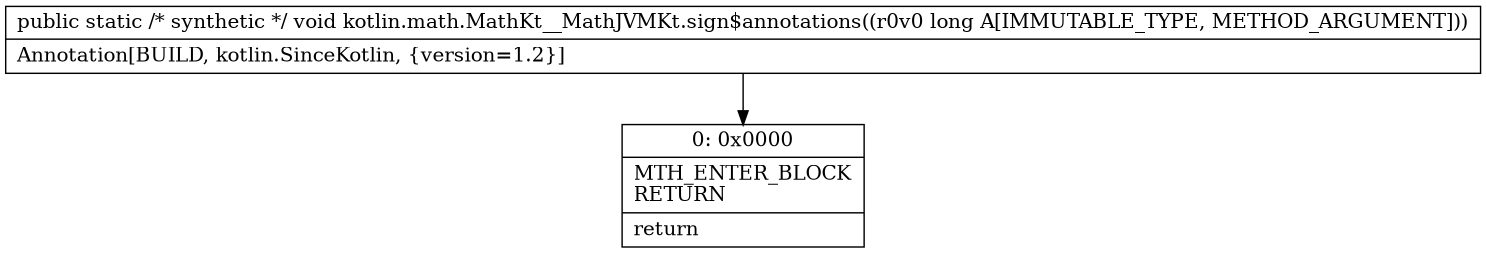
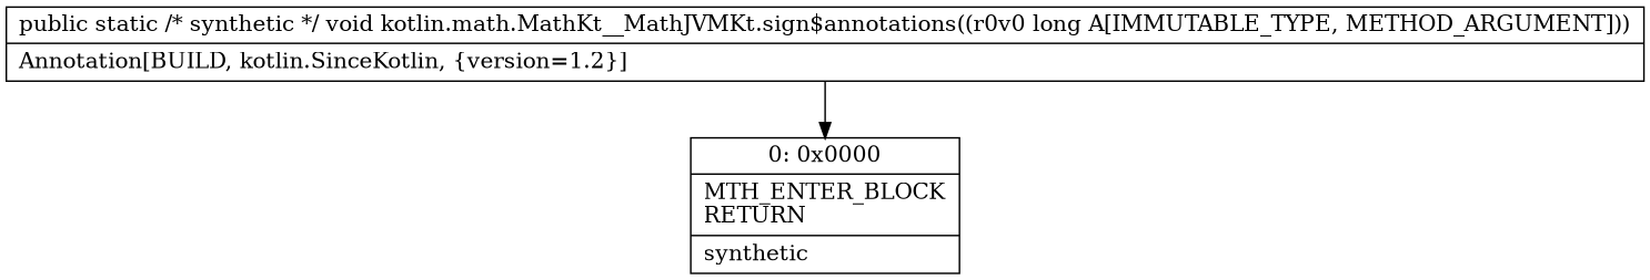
  digraph {
    node [shape=record]
-   n1 [label="{0\:\ 0x0000|MTH_ENTER_BLOCK\lRETURN\l|return\l}"]
+   n1 [label="{0\:\ 0x0000|MTH_ENTER_BLOCK\lRETURN\l|synthetic\l}"]
    n2 [label="{public static \/* synthetic *\/ void kotlin.math.MathKt__MathJVMKt.sign$annotations((r0v0 long A[IMMUTABLE_TYPE, METHOD_ARGUMENT]))  | Annotation[BUILD, kotlin.SinceKotlin, \{version=1.2\}]\l}"]
    n2 -> n1
  }
